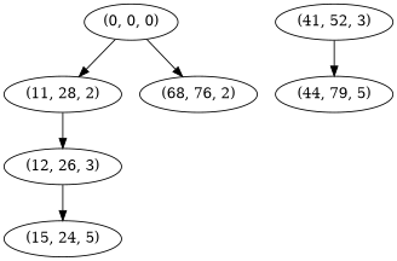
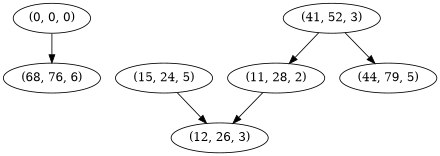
  digraph {
    "(0, 0, 0)"
    "(11, 28, 2)"
-   "(68, 76, 6)" [label="(68, 76, 2)"]
+   "(68, 76, 6)"
    "(12, 26, 3)"
    n5 [label="(44, 79, 5)"]
    "(41, 52, 3)"
    "(15, 24, 5)"
-   "(0, 0, 0)" -> "(11, 28, 2)"
+   "(41, 52, 3)" -> "(11, 28, 2)"
    "(0, 0, 0)" -> "(68, 76, 6)"
    "(11, 28, 2)" -> "(12, 26, 3)"
-   "(12, 26, 3)" -> "(15, 24, 5)"
+   "(15, 24, 5)" -> "(12, 26, 3)"
    "(41, 52, 3)" -> n5
  }
